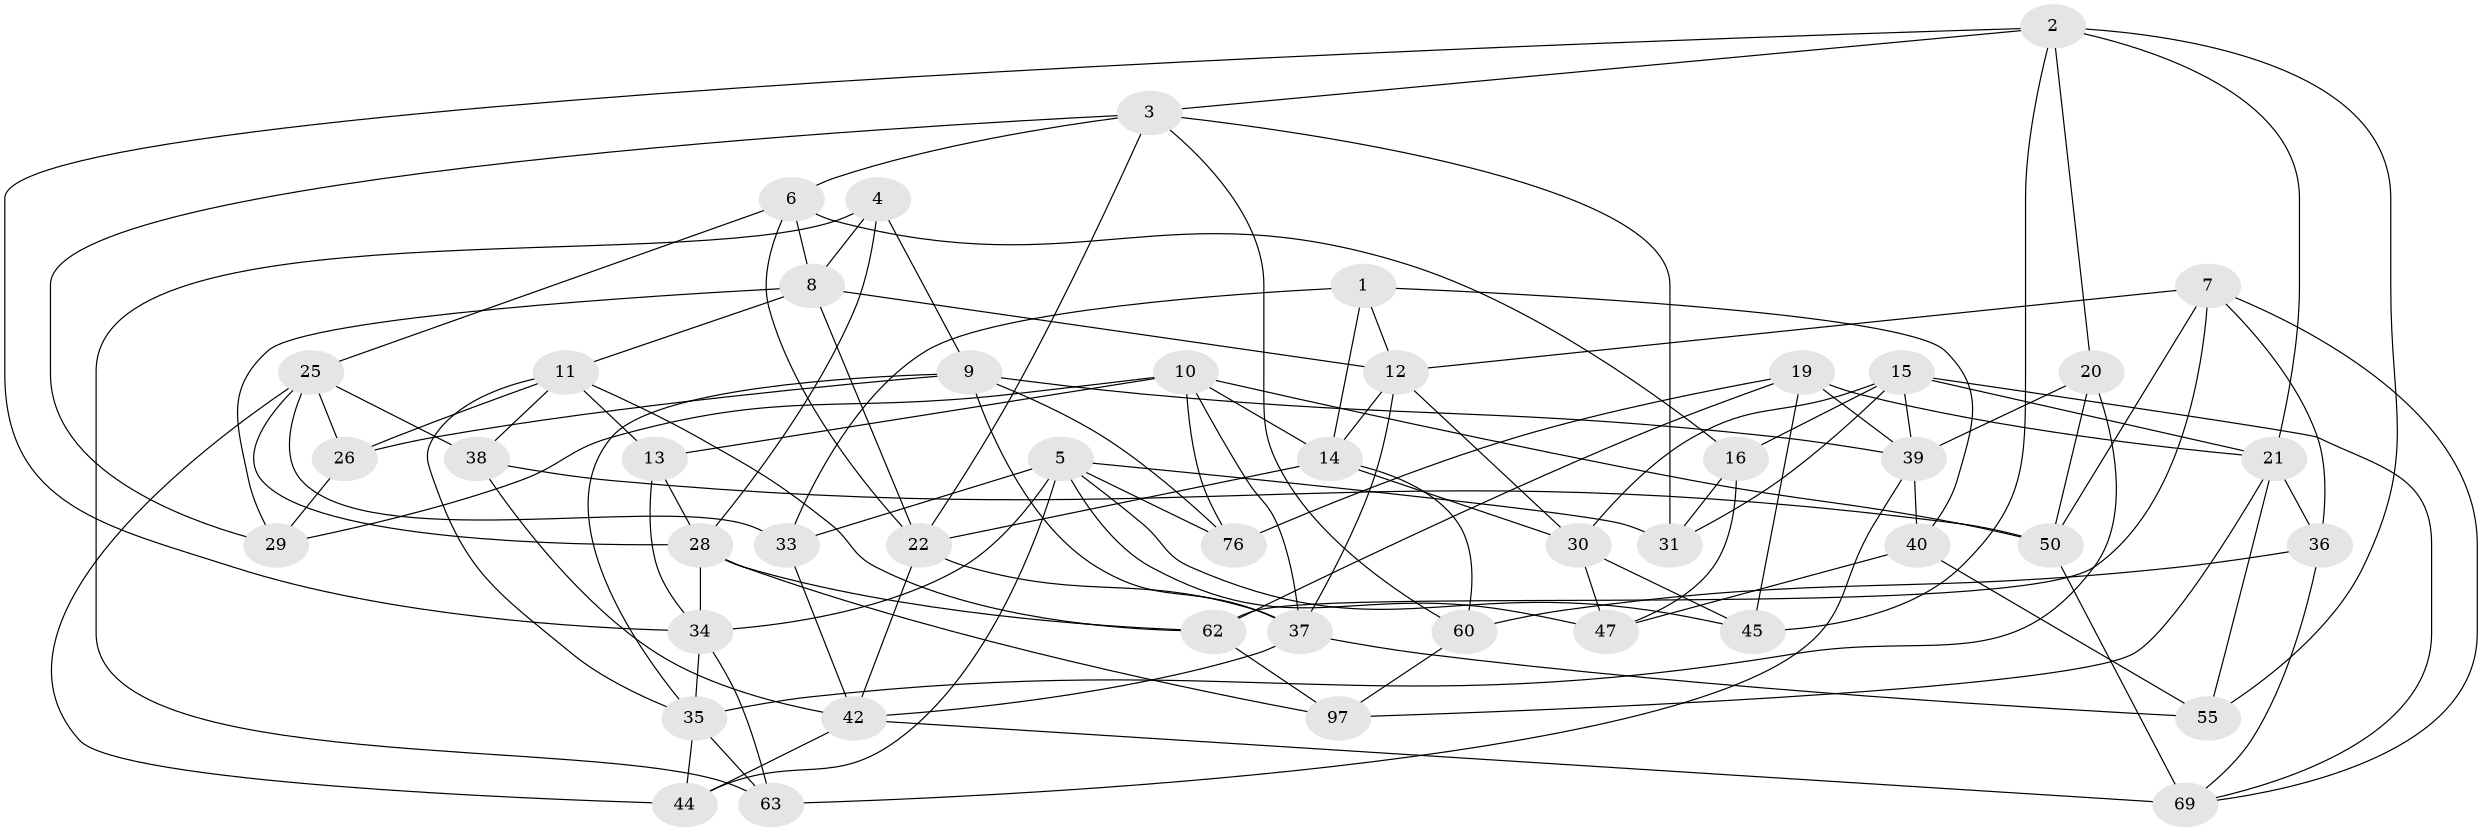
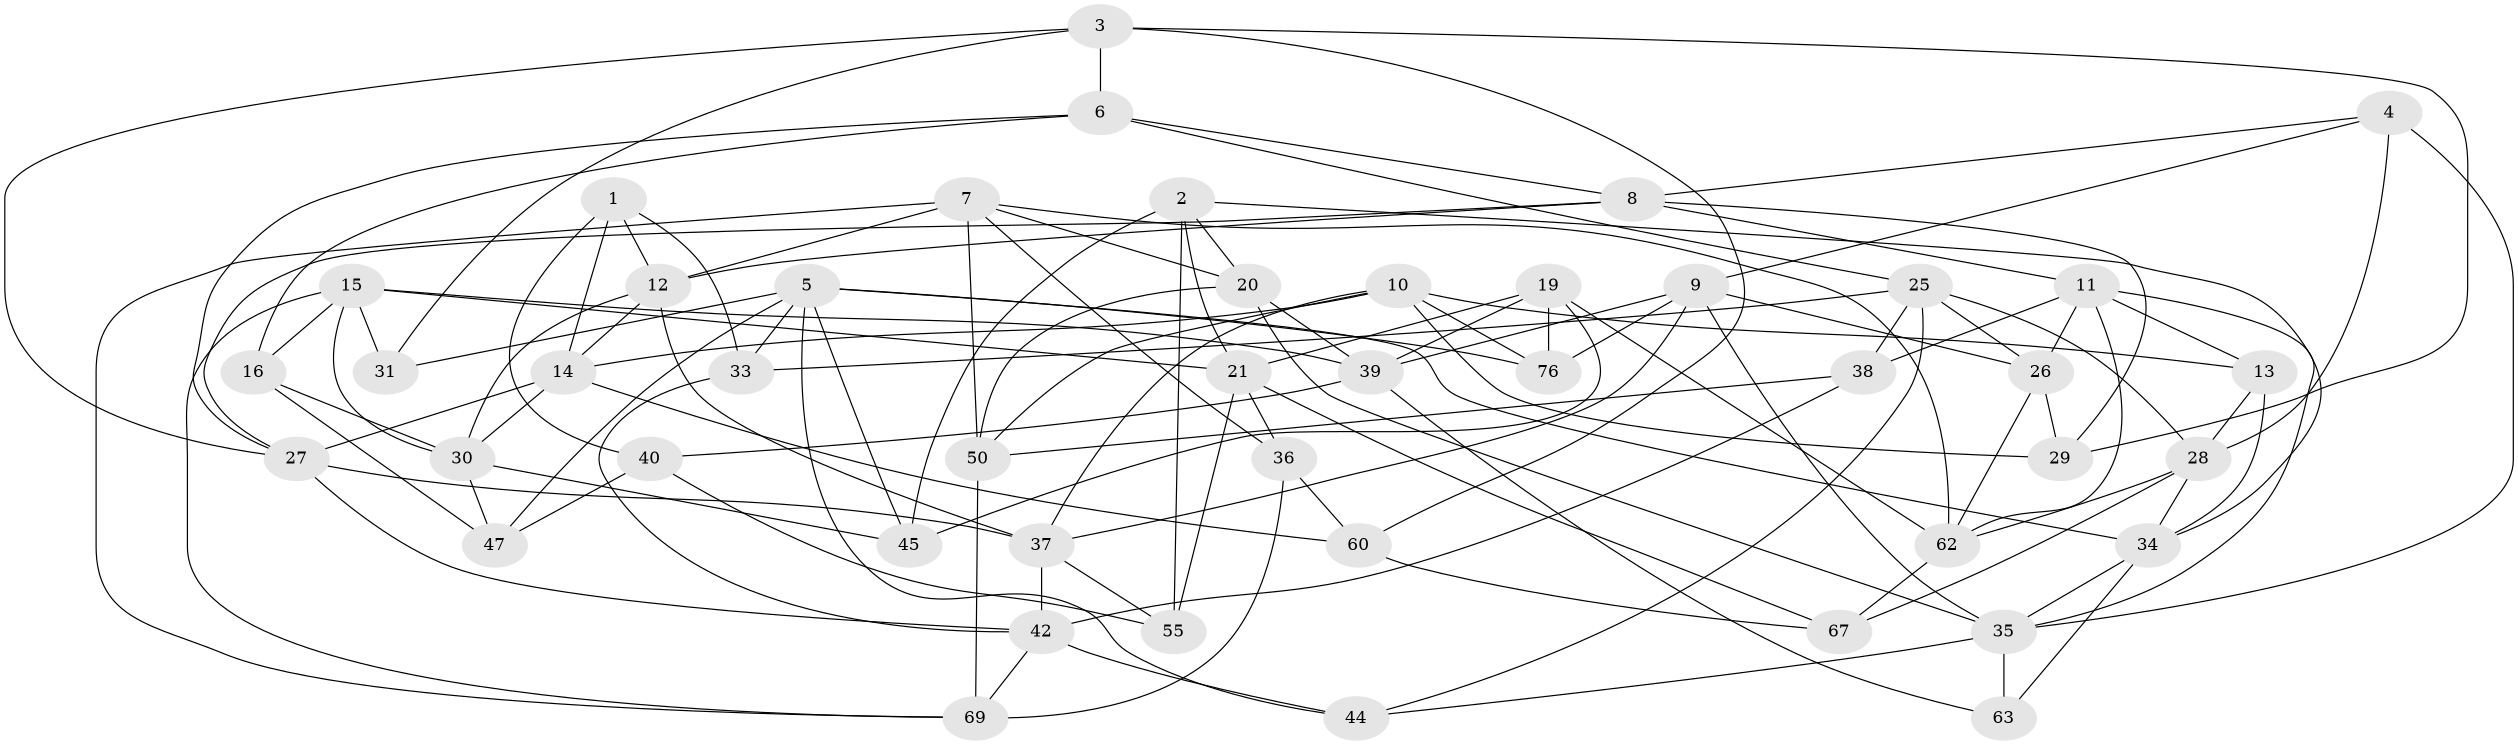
  graph {
    node [color=gray90 style=filled]
    12 [super="+24"]
    14 [super="+51"]
    37 [super="+74"]
    30 [super="+43"]
    1
    33
    40 [super="+75"]
-   22 [super="+61"]
+   22 [super="+61" label=27]
    60
    42 [super="+66"]
    55
    47
    2 [super="+52"]
    3 [super="+17"]
    20 [super="+48"]
    21 [super="+23"]
    34 [super="+59"]
    45
    6 [super="+27"]
    29
    31
    50 [super="+57"]
    35 [super="+73"]
    39 [super="+56"]
    36 [super="+46"]
-   67 [label=97]
+   67
    63
    8 [super="+54"]
    16
    25 [super="+32"]
    11 [super="+53"]
    4
    9 [super="+70"]
    28 [super="+71"]
    76
    26 [super="+49"]
    62 [super="+72"]
    5 [super="+64"]
    44
    38
    7 [super="+65"]
    69 [super="+77"]
    13
    10 [super="+18"]
    15 [super="+58"]
    19 [super="+68"]
    12 -- 14
    12 -- 37
    12 -- 30
    14 -- 30
    14 -- 22
    14 -- 60
    37 -- 42
    37 -- 55
    30 -- 47
    30 -- 45
    1 -- 12
    1 -- 14
    1 -- 33
    1 -- 40
    33 -- 42
    40 -- 55
    40 -- 47
    22 -- 37
    22 -- 42
    60 -- 67
    42 -- 44
    42 -- 69
    2 -- 55
-   2 -- 3
    2 -- 20
    2 -- 21
    2 -- 34
    2 -- 45
    3 -- 22
    3 -- 60
    3 -- 6
    3 -- 29
    3 -- 31
    20 -- 50
    20 -- 35
    20 -- 39
    21 -- 55
    21 -- 36
    21 -- 67
    34 -- 35
    34 -- 63
    6 -- 22
    6 -- 8
    6 -- 16
    6 -- 25
    50 -- 69 [weight=2]
    35 -- 63
    35 -- 44
    39 -- 40
    39 -- 63
    36 -- 60
    36 -- 69
    8 -- 12
    8 -- 22
    8 -- 29
    8 -- 11
-   16 -- 31
+   16 -- 30
    16 -- 47
    25 -- 33
    25 -- 28
    25 -- 26
    25 -- 44
    25 -- 38
    11 -- 35
    11 -- 26
    11 -- 62
    11 -- 38
    11 -- 13
-   4 -- 63
+   4 -- 35
    4 -- 8
    4 -- 9
    4 -- 28
    9 -- 37
    9 -- 35
    9 -- 39
    9 -- 76
    9 -- 26
    28 -- 34
    28 -- 67
    28 -- 62
    26 -- 29
+   26 -- 62
    62 -- 67
    5 -- 33
    5 -- 47
    5 -- 34
    5 -- 45
    5 -- 31
    5 -- 76
    5 -- 44
    38 -- 42
    38 -- 50
    7 -- 12
+   7 -- 20
    7 -- 50
    7 -- 36
    7 -- 62
    7 -- 69
    13 -- 34
    13 -- 28
    10 -- 14
    10 -- 37
    10 -- 29
    10 -- 50
    10 -- 76
    10 -- 13
    15 -- 30
    15 -- 21
    15 -- 31
    15 -- 39
    15 -- 16
    15 -- 69
    19 -- 21
    19 -- 45
    19 -- 39
    19 -- 76
    19 -- 62
  }
